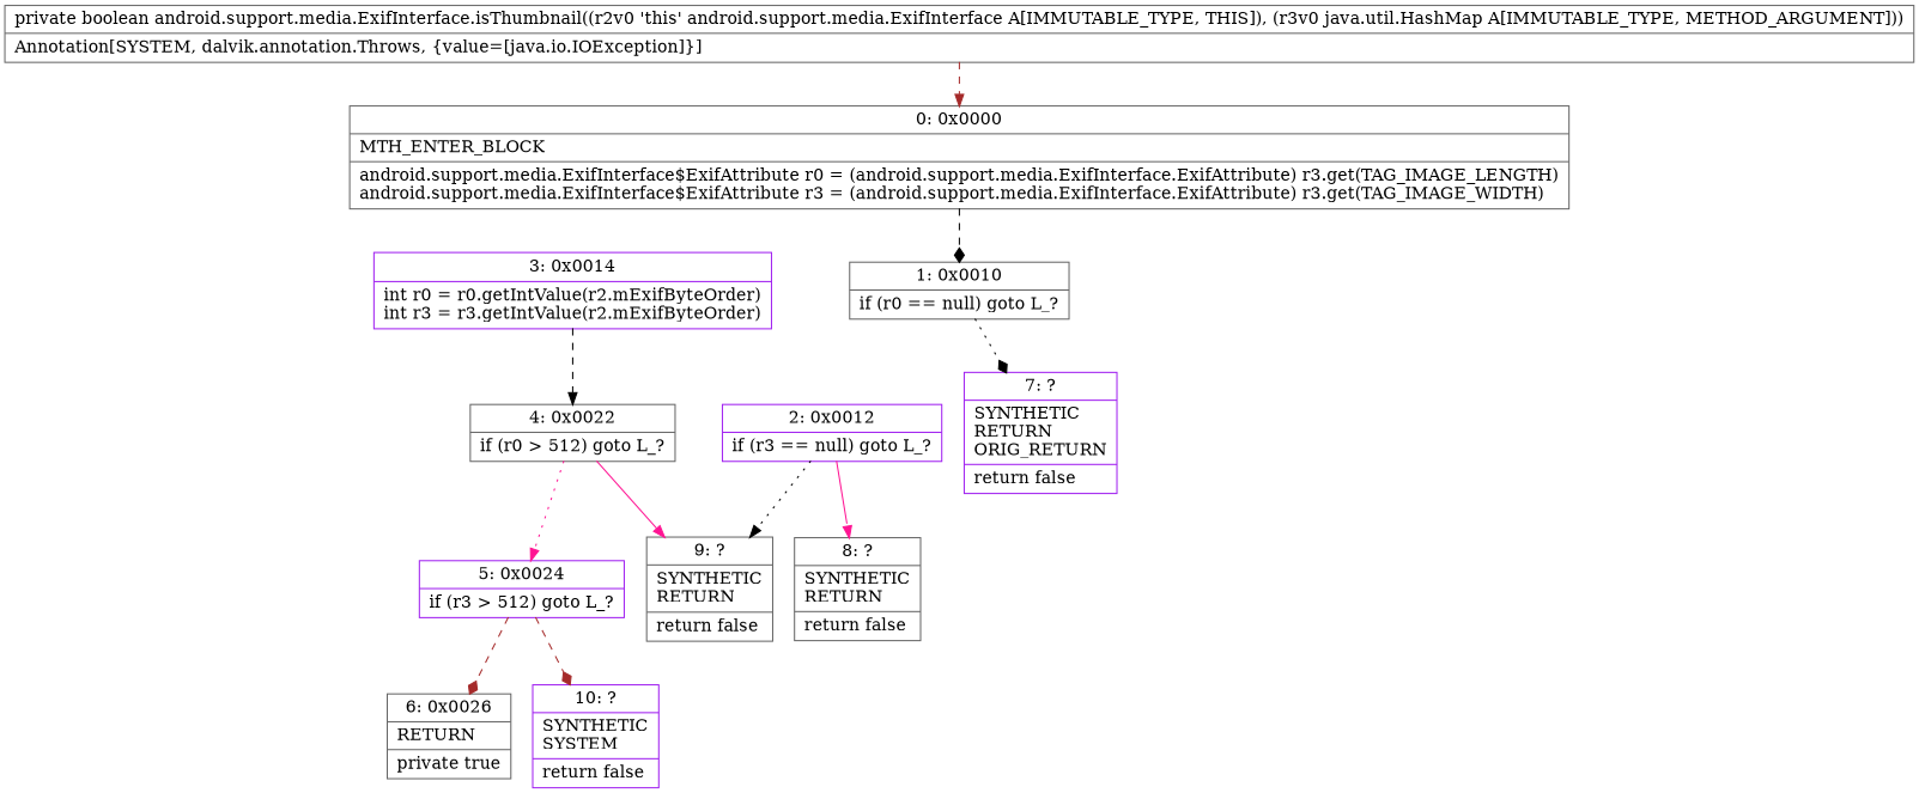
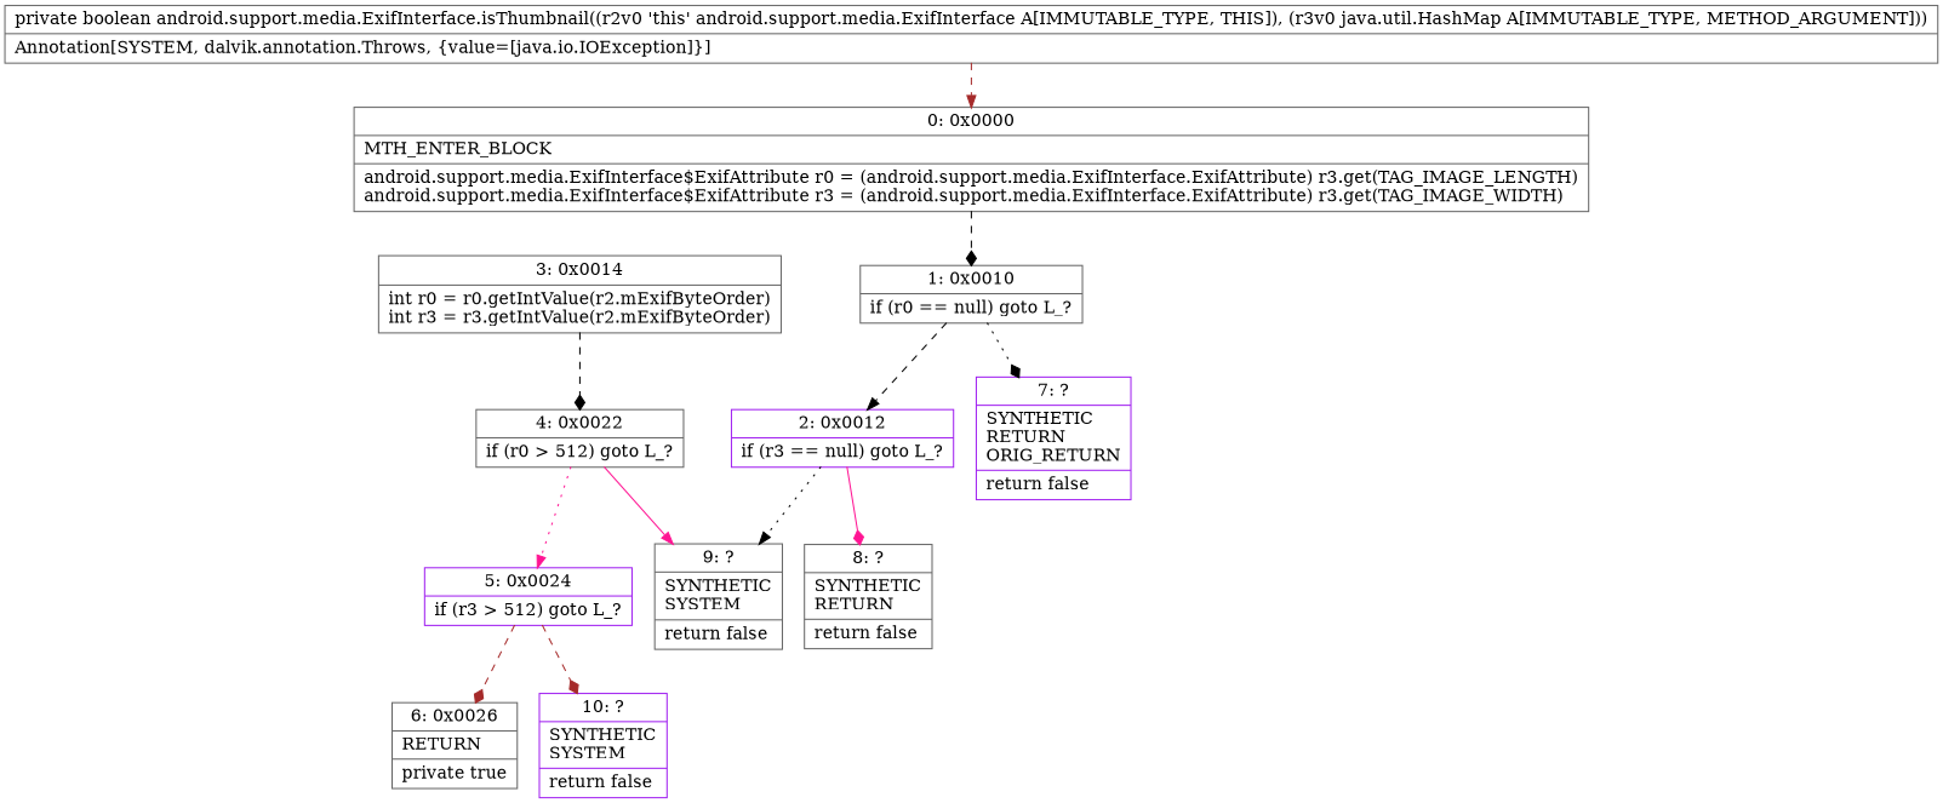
  digraph {
    node [color=gray40 shape=record]
    edge [arrowhead=normal color=black style=dashed]
    n1 [label="{0\:\ 0x0000|MTH_ENTER_BLOCK\l|android.support.media.ExifInterface$ExifAttribute r0 = (android.support.media.ExifInterface.ExifAttribute) r3.get(TAG_IMAGE_LENGTH)\landroid.support.media.ExifInterface$ExifAttribute r3 = (android.support.media.ExifInterface.ExifAttribute) r3.get(TAG_IMAGE_WIDTH)\l}"]
    n2 [label="{1\:\ 0x0010|if (r0 == null) goto L_?\l}"]
    n3 [color=purple label="{2\:\ 0x0012|if (r3 == null) goto L_?\l}"]
    n4 [color=purple label="{7\:\ ?|SYNTHETIC\lRETURN\lORIG_RETURN\l|return false\l}"]
    n5 [label="{8\:\ ?|SYNTHETIC\lRETURN\l|return false\l}"]
-   n6 [label="{9\:\ ?|SYNTHETIC\lRETURN\l|return false\l}"]
-   n7 [color=purple label="{3\:\ 0x0014|int r0 = r0.getIntValue(r2.mExifByteOrder)\lint r3 = r3.getIntValue(r2.mExifByteOrder)\l}"]
+   n6 [label="{9\:\ ?|SYNTHETIC\lSYSTEM\l|return false\l}"]
+   n7 [label="{3\:\ 0x0014|int r0 = r0.getIntValue(r2.mExifByteOrder)\lint r3 = r3.getIntValue(r2.mExifByteOrder)\l}"]
    n8 [label="{4\:\ 0x0022|if (r0 \> 512) goto L_?\l}"]
    n9 [color=purple label="{5\:\ 0x0024|if (r3 \> 512) goto L_?\l}"]
    n10 [label="{6\:\ 0x0026|RETURN\l|private true\l}"]
    n11 [color=purple label="{10\:\ ?|SYNTHETIC\lSYSTEM\l|return false\l}"]
    n12 [label="{private boolean android.support.media.ExifInterface.isThumbnail((r2v0 'this' android.support.media.ExifInterface A[IMMUTABLE_TYPE, THIS]), (r3v0 java.util.HashMap A[IMMUTABLE_TYPE, METHOD_ARGUMENT]))  | Annotation[SYSTEM, dalvik.annotation.Throws, \{value=[java.io.IOException]\}]\l}"]
    n1 -> n2 [arrowhead=diamond]
+   n2 -> n3
    n2 -> n4 [arrowhead=diamond style=dotted]
-   n3 -> n5 [color=deeppink style=solid]
+   n3 -> n5 [arrowhead=diamond color=deeppink style=solid]
    n3 -> n6 [style=dotted]
-   n7 -> n8
+   n7 -> n8 [arrowhead=diamond]
    n8 -> n6 [color=deeppink style=solid]
    n8 -> n9 [color=deeppink style=dotted]
    n9 -> n10 [arrowhead=diamond color=brown]
    n9 -> n11 [arrowhead=diamond color=brown]
    n12 -> n1 [color=brown]
  }
